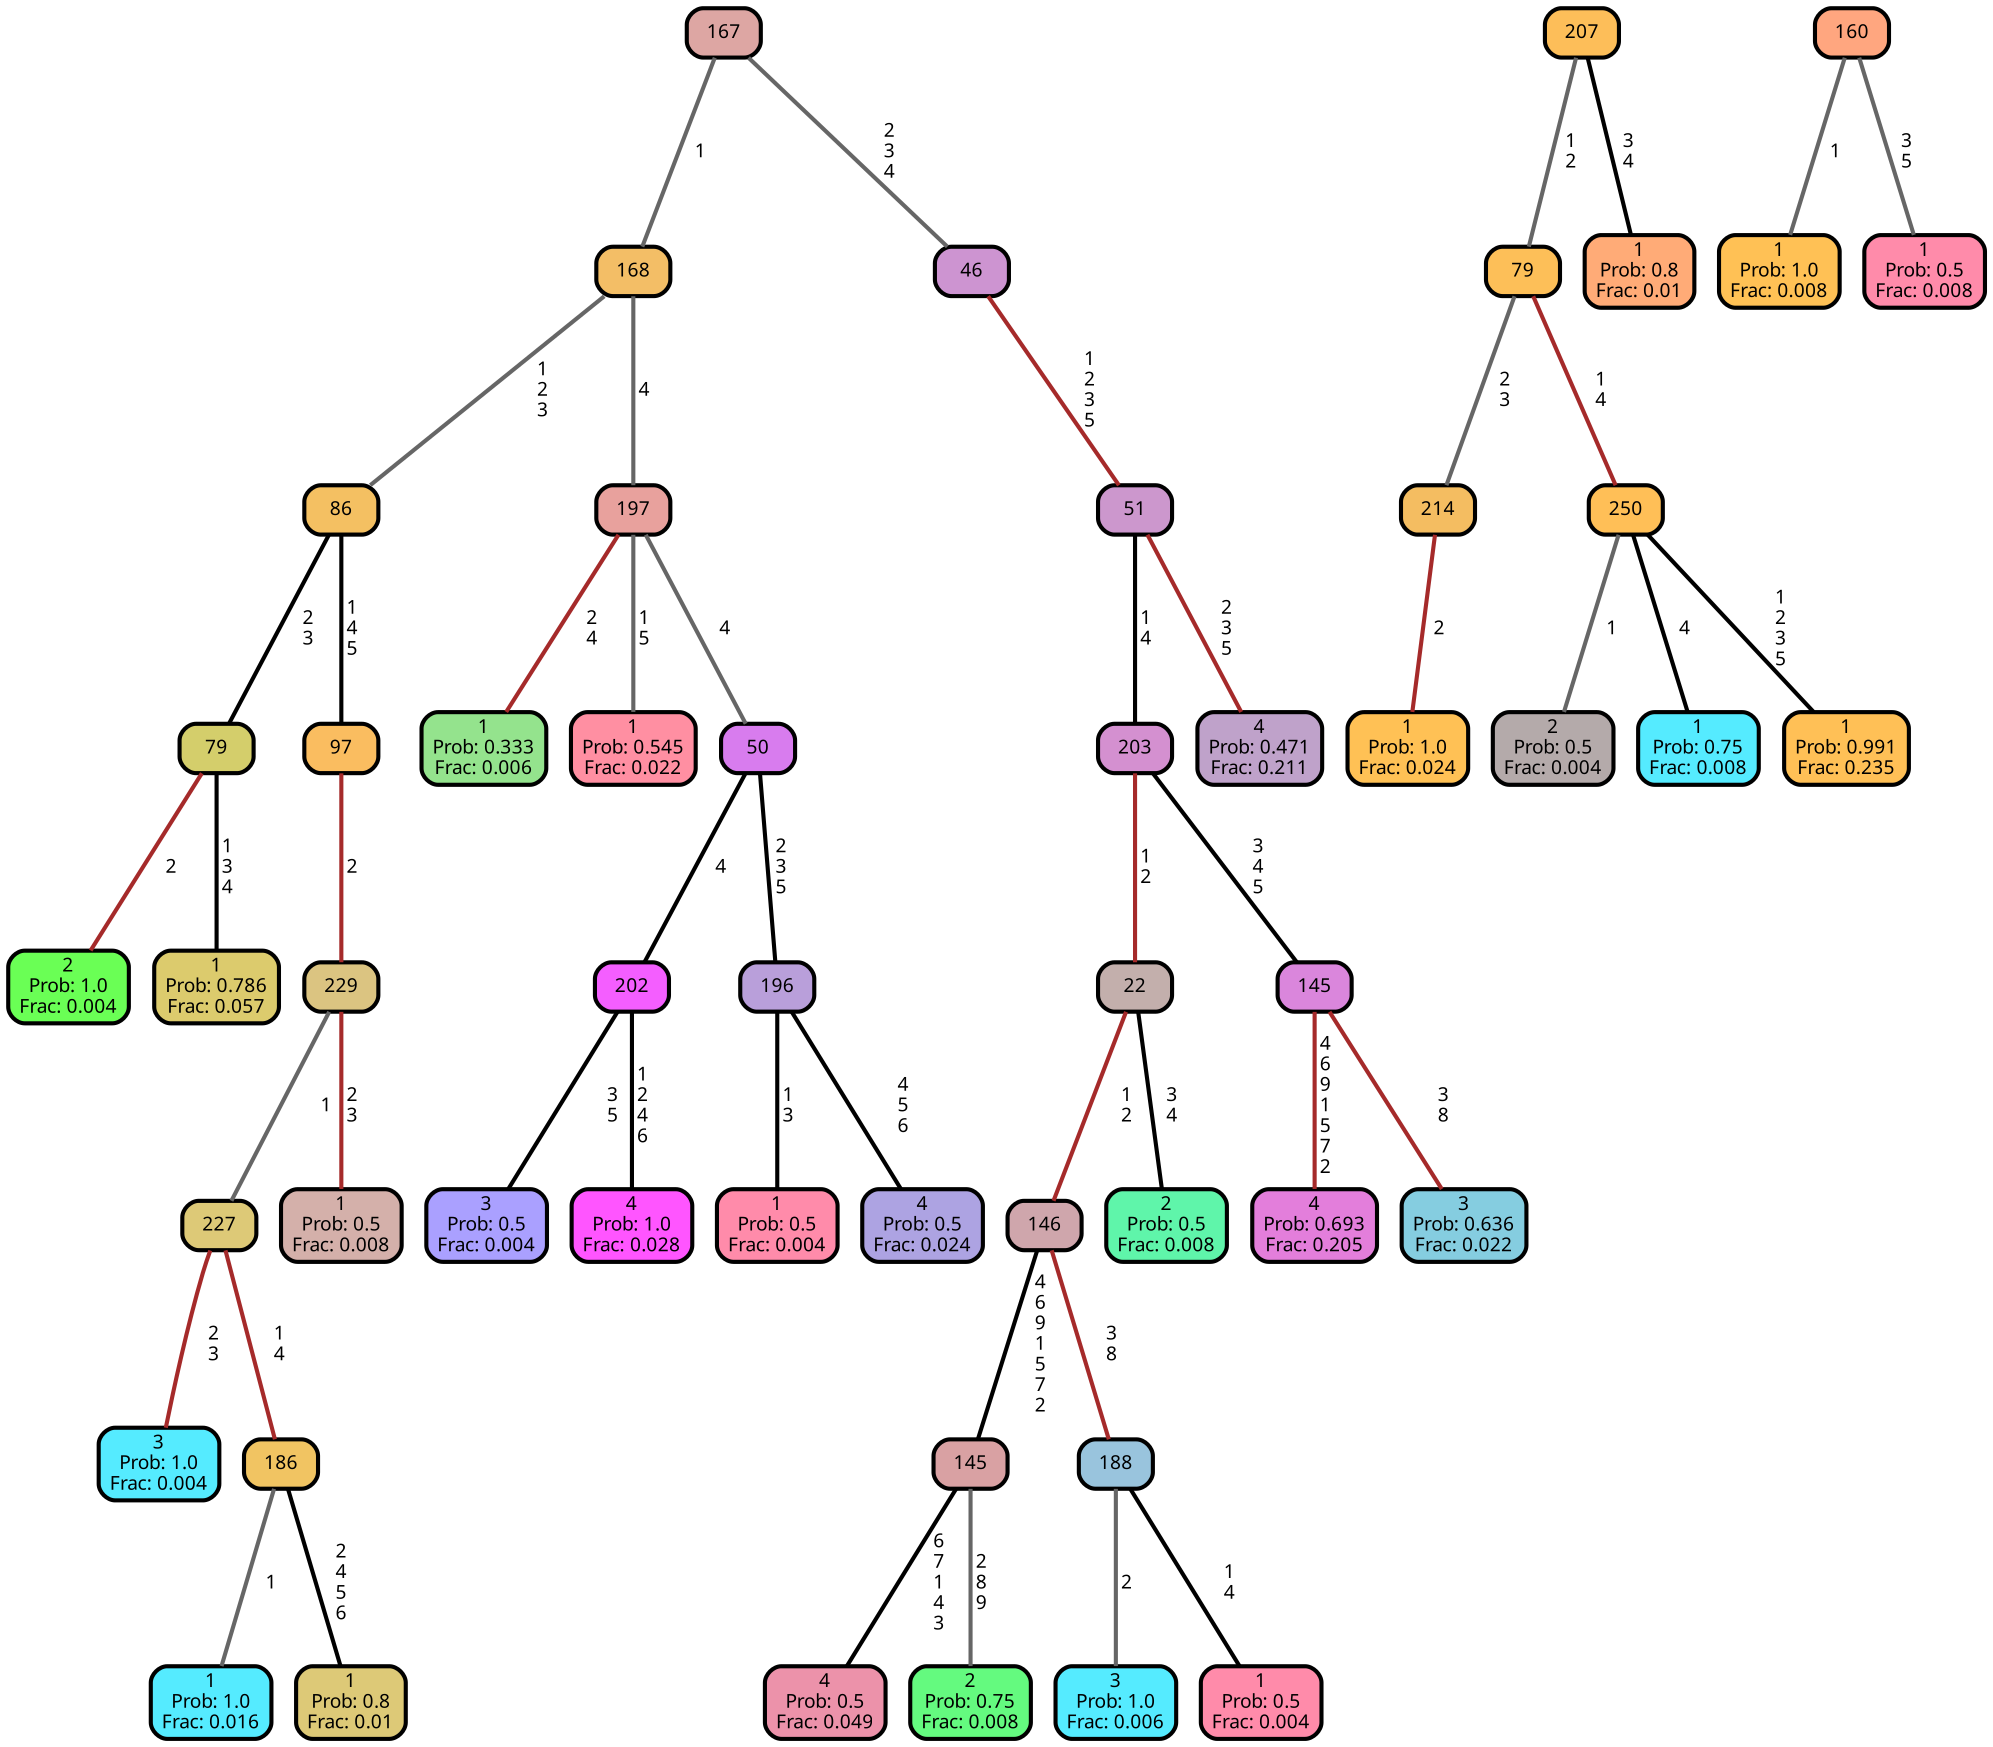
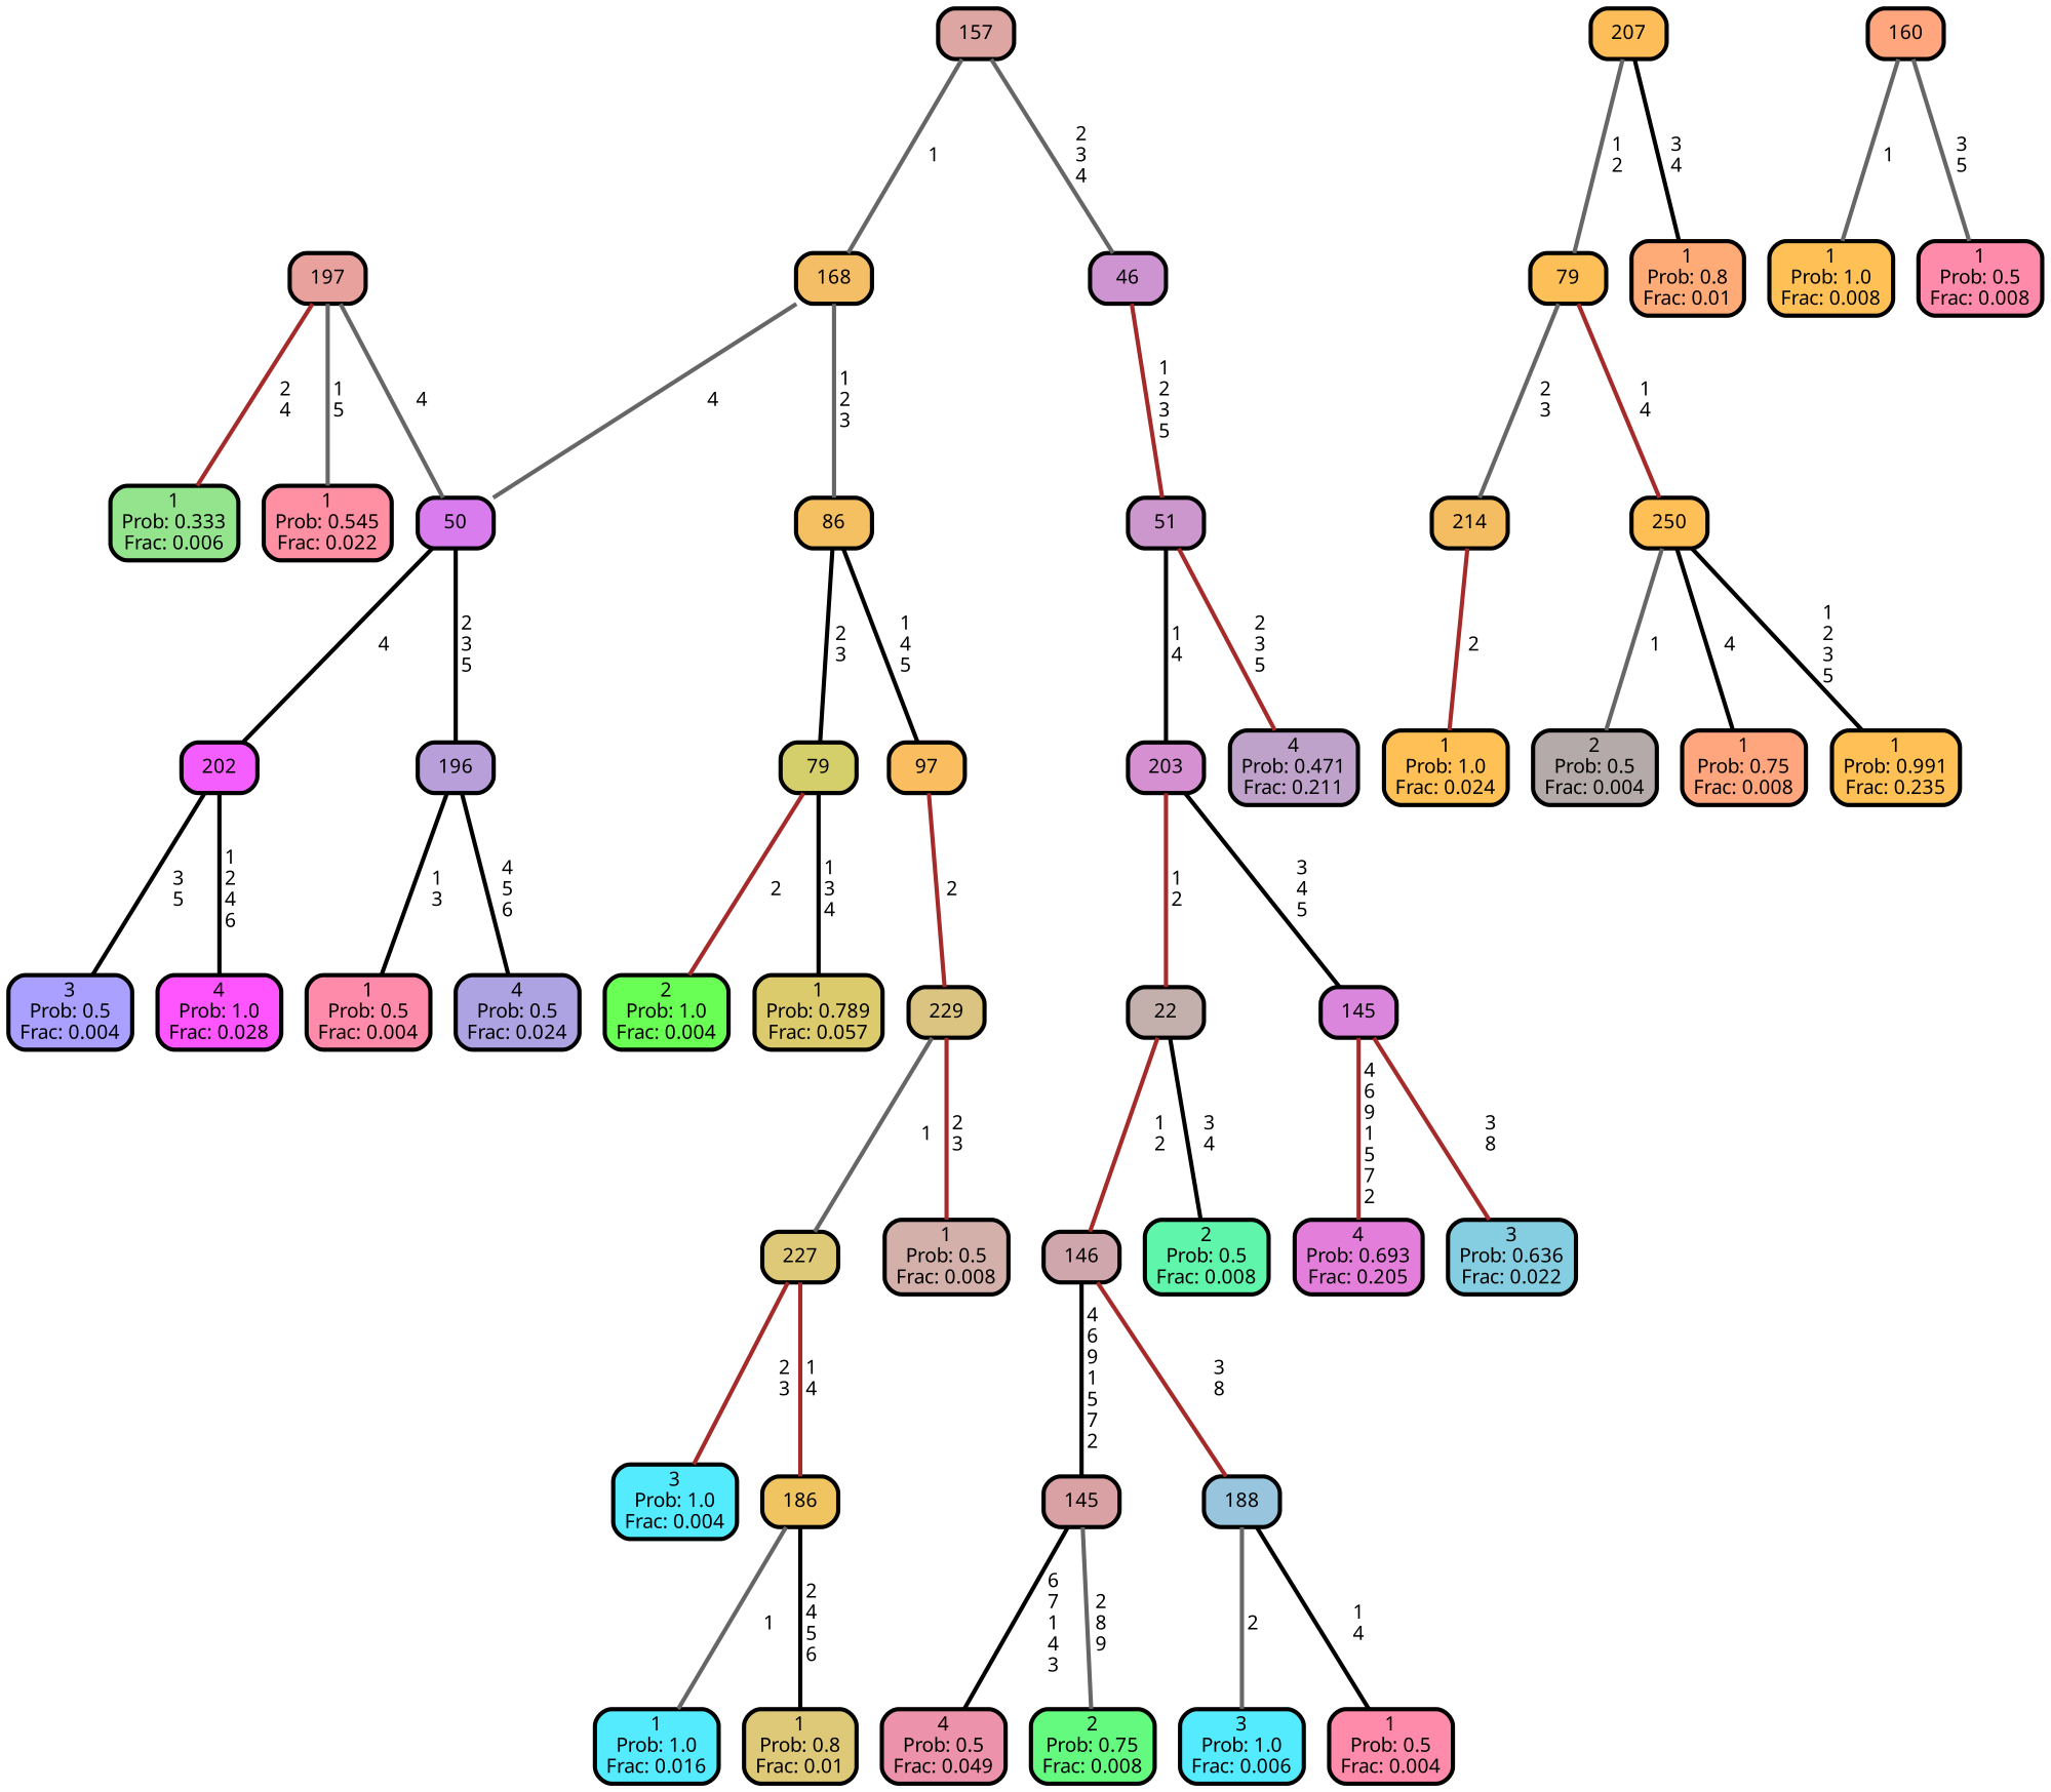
  graph {
    fontname="Noto Sans"
    ranksep="0 equally"
    splines=straight
    node [color=black fillcolor="#ff8baa" fontcolor=black fontname="Noto Sans" penwidth=3 shape=box style="filled, rounded"]
    edge [color=black fontname="Noto Sans" penwidth=3]
    n1 [fillcolor="#6aff55" label="2\nProb: 1.0\nFrac: 0.004"]
    n2 [fillcolor="#d4ce6b" label=79]
-   n3 [fillcolor="#dccb6d" label="1\nProb: 0.786\nFrac: 0.057"]
+   n3 [fillcolor="#dccb6d" label="1\nProb: 0.789\nFrac: 0.057"]
    n4 [fillcolor="#f4c062" label=86]
    n5 [fillcolor="#fabd60" label=97]
    n6 [fillcolor="#dbc481" label=229]
    n7 [fillcolor="#b4aaaa" label="2\nProb: 0.5\nFrac: 0.004"]
    n8 [fillcolor="#f4bd61" label=214]
    n9 [fillcolor="#ffc155" label="1\nProb: 1.0\nFrac: 0.024"]
    n10 [fillcolor="#fdbf58" label=79]
    n11 [fillcolor="#ffbf57" label=250]
-   n12 [fillcolor="#55ebff" label="1\nProb: 0.75\nFrac: 0.008"]
+   n12 [fillcolor="#ffa67f" label="1\nProb: 0.75\nFrac: 0.008"]
    n13 [fillcolor="#ffc056" label="1\nProb: 0.991\nFrac: 0.235"]
    n14 [fillcolor="#fdbe59" label=207]
    n15 [fillcolor="#ffab77" label="1\nProb: 0.8\nFrac: 0.01"]
    n16 [fillcolor="#ffa67f" label=160]
    n17 [fillcolor="#ffc155" label="1\nProb: 1.0\nFrac: 0.008"]
    n18 [label="1\nProb: 0.5\nFrac: 0.008"]
    n19 [fillcolor="#ddc977" label=227]
    n20 [fillcolor="#d4b0aa" label="1\nProb: 0.5\nFrac: 0.008"]
    n21 [fillcolor="#55ebff" label="3\nProb: 1.0\nFrac: 0.004"]
    n22 [fillcolor="#f1c462" label=186]
    n23 [fillcolor="#55ebff" label="1\nProb: 1.0\nFrac: 0.016"]
    n24 [fillcolor="#ddc977" label="1\nProb: 0.8\nFrac: 0.01"]
    n25 [fillcolor="#f3be66" label=168]
    n26 [fillcolor="#e8a19d" label=197]
    n27 [fillcolor="#94e38d" label="1\nProb: 0.333\nFrac: 0.006"]
    n28 [fillcolor="#ff8fa2" label="1\nProb: 0.545\nFrac: 0.022"]
    n29 [fillcolor="#d87cee" label=50]
-   n30 [fillcolor="#dda6a3" label=167]
+   n30 [fillcolor="#dda6a3" label=157]
    n31 [fillcolor="#cd94d1" label=46]
    n32 [fillcolor="#cc97cd" label=51]
    n33 [fillcolor="#aaa0ff" label="3\nProb: 0.5\nFrac: 0.004"]
    n34 [fillcolor="#f45eff" label=202]
    n35 [fillcolor="#ff55ff" label="4\nProb: 1.0\nFrac: 0.028"]
    n36 [fillcolor="#b99fda" label=196]
    n37 [label="1\nProb: 0.5\nFrac: 0.004"]
    n38 [fillcolor="#ada3e2" label="4\nProb: 0.5\nFrac: 0.024"]
    n39 [fillcolor="#d490d0" label=203]
    n40 [fillcolor="#bfa2ca" label="4\nProb: 0.471\nFrac: 0.211"]
    n41 [fillcolor="#ec92aa" label="4\nProb: 0.5\nFrac: 0.049"]
    n42 [fillcolor="#d9a1a3" label=145]
    n43 [fillcolor="#64fa7f" label="2\nProb: 0.75\nFrac: 0.008"]
    n44 [fillcolor="#cfa6ac" label=146]
    n45 [fillcolor="#99c4dd" label=188]
    n46 [fillcolor="#55ebff" label="3\nProb: 1.0\nFrac: 0.006"]
    n47 [label="1\nProb: 0.5\nFrac: 0.004"]
    n48 [fillcolor="#c3afac" label=22]
    n49 [fillcolor="#5ff5aa" label="2\nProb: 0.5\nFrac: 0.008"]
    n50 [fillcolor="#da86dc" label=145]
    n51 [fillcolor="#e37edb" label="4\nProb: 0.693\nFrac: 0.205"]
    n52 [fillcolor="#85cde0" label="3\nProb: 0.636\nFrac: 0.022"]
    subgraph sub_1 {
      rank=same
    }
    n2 -- n1 [color=brown label=" 2"]
    n2 -- n3 [label=" 1\n 3\n 4"]
    n4 -- n2 [label=" 2\n 3"]
    n4 -- n5 [label=" 1\n 4\n 5"]
    n5 -- n6 [color=brown label=" 2"]
    n6 -- n19 [color=gray40 label=" 1"]
    n6 -- n20 [color=brown label=" 2\n 3"]
    n8 -- n9 [color=brown label=" 2"]
    n10 -- n8 [color=gray40 label=" 2\n 3"]
    n10 -- n11 [color=brown label=" 1\n 4"]
    n11 -- n7 [color=gray40 label=" 1"]
    n11 -- n12 [label=" 4"]
    n11 -- n13 [label=" 1\n 2\n 3\n 5"]
    n14 -- n10 [color=gray40 label=" 1\n 2"]
    n14 -- n15 [label=" 3\n 4"]
    n16 -- n17 [color=gray40 label=" 1"]
    n16 -- n18 [color=gray40 label=" 3\n 5"]
    n19 -- n21 [color=brown label=" 2\n 3"]
    n19 -- n22 [color=brown label=" 1\n 4"]
    n22 -- n23 [color=gray40 label=" 1"]
    n22 -- n24 [label=" 2\n 4\n 5\n 6"]
    n25 -- n4 [color=gray40 label=" 1\n 2\n 3"]
-   n25 -- n26 [color=gray40 label=" 4"]
+   n25 -- n29 [color=gray40 label=" 4"]
    n26 -- n27 [color=brown label=" 2\n 4"]
    n26 -- n28 [color=gray40 label=" 1\n 5"]
    n26 -- n29 [color=gray40 label=" 4"]
    n29 -- n34 [label=" 4"]
    n29 -- n36 [label=" 2\n 3\n 5"]
    n30 -- n25 [color=gray40 label=" 1"]
    n30 -- n31 [color=gray40 label=" 2\n 3\n 4"]
    n31 -- n32 [color=brown label=" 1\n 2\n 3\n 5"]
    n32 -- n39 [label=" 1\n 4"]
    n32 -- n40 [color=brown label=" 2\n 3\n 5"]
    n34 -- n33 [label=" 3\n 5"]
    n34 -- n35 [label=" 1\n 2\n 4\n 6"]
    n36 -- n37 [label=" 1\n 3"]
    n36 -- n38 [label=" 4\n 5\n 6"]
    n39 -- n48 [color=brown label=" 1\n 2"]
    n39 -- n50 [label=" 3\n 4\n 5"]
    n42 -- n41 [label=" 6\n 7\n 1\n 4\n 3"]
    n42 -- n43 [color=gray40 label=" 2\n 8\n 9"]
    n44 -- n42 [label=" 4\n 6\n 9\n 1\n 5\n 7\n 2"]
    n44 -- n45 [color=brown label=" 3\n 8"]
    n45 -- n46 [color=gray40 label=" 2"]
    n45 -- n47 [label=" 1\n 4"]
    n48 -- n44 [color=brown label=" 1\n 2"]
    n48 -- n49 [label=" 3\n 4"]
    n50 -- n51 [color=brown label=" 4\n 6\n 9\n 1\n 5\n 7\n 2"]
    n50 -- n52 [color=brown label=" 3\n 8"]
  }
